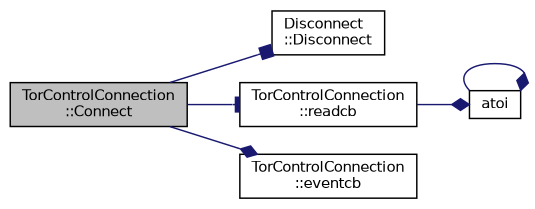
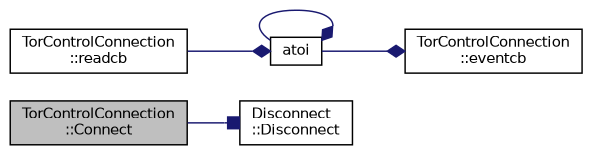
  digraph {
    rankdir=LR
    node [color=black fillcolor=white fontname=Helvetica fontsize=10 shape=record style=filled]
    edge [arrowhead=diamond color=midnightblue fontname=Helvetica fontsize=10 labelfontname=Helvetica labelfontsize=10 style=solid]
    n1 [fillcolor=grey75 fontcolor=black height=0.2 label="TorControlConnection\l::Connect" width=0.4]
    n2 [height=0.2 label="Disconnect\l::Disconnect" width=0.4]
    n3 [height=0.2 label="TorControlConnection\l::readcb" width=0.4]
    n4 [height=0.2 label="TorControlConnection\l::eventcb" width=0.4]
    n5 [height=0.2 label=atoi width=0.4]
    n1 -> n2 [arrowhead=box]
-   n1 -> n3 [arrowhead=tee]
-   n1 -> n4
+   n5 -> n4
    n3 -> n5
    n5 -> n5
  }
